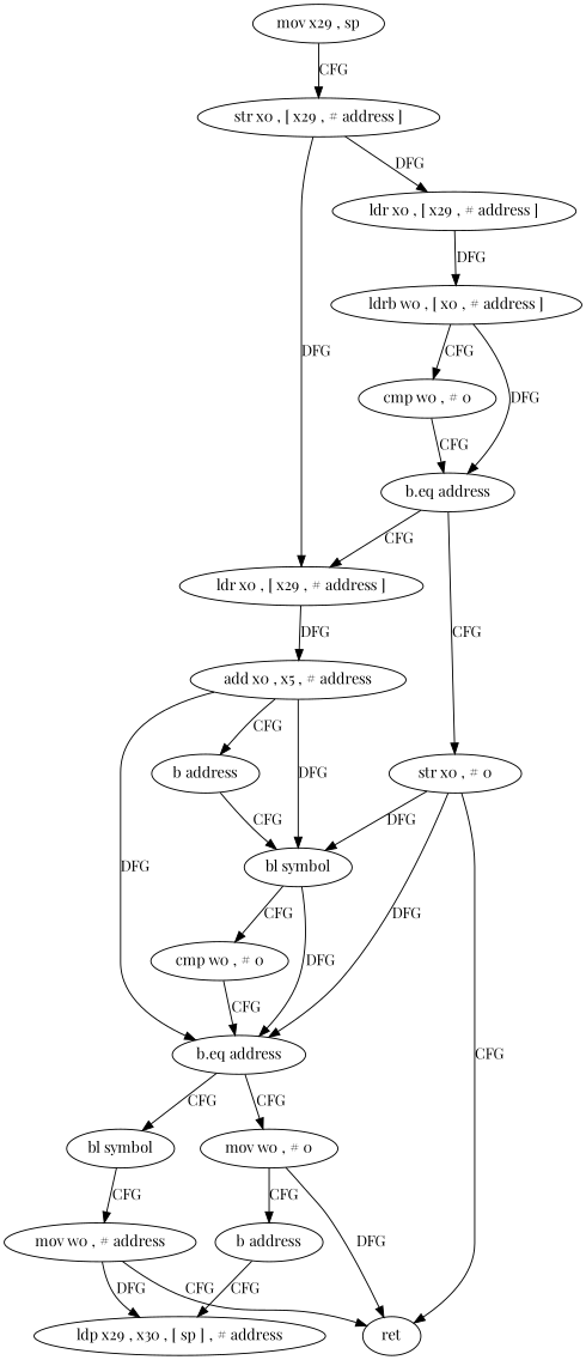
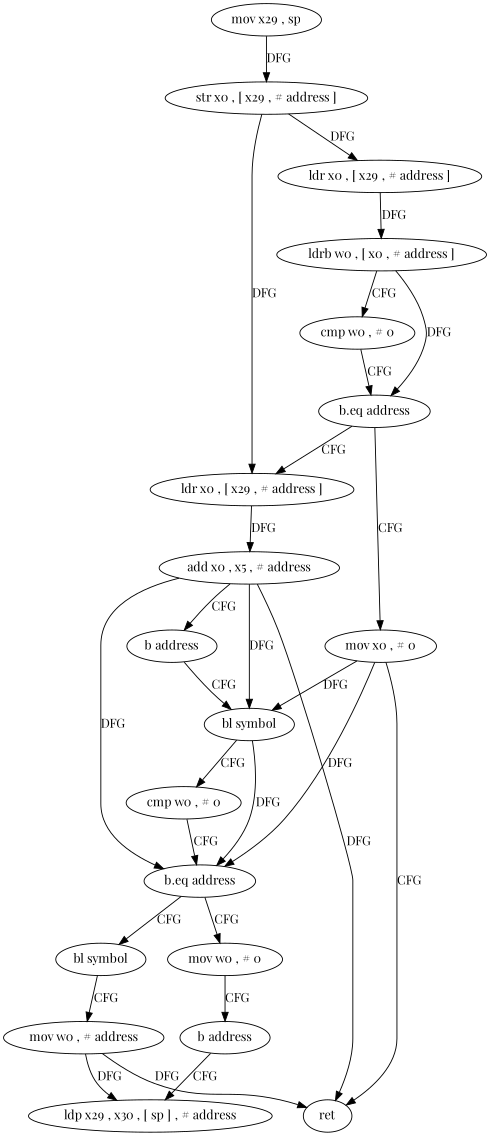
  digraph {
    fontname="Playfair Display"
    node [fontname="Playfair Display"]
    edge [fontname="Playfair Display"]
    n1 [label="mov x29 , sp"]
    n2 [label="str x0 , [ x29 , # address ]"]
    n3 [label="ldr x0 , [ x29 , # address ]"]
    n4 [label="ldr x0 , [ x29 , # address ]"]
    n5 [label="ldrb w0 , [ x0 , # address ]"]
    n6 [label="add x0 , x5 , # address"]
    n7 [label="cmp w0 , # 0"]
    n8 [label="b.eq address"]
-   n9 [label="str x0 , # 0"]
+   n9 [label="mov x0 , # 0"]
    n10 [label="bl symbol"]
    n11 [label="b.eq address"]
    n12 [label=ret]
    n13 [label="cmp w0 , # 0"]
    n14 [label="bl symbol"]
    n15 [label="mov w0 , # 0"]
    n16 [label="b address"]
    n17 [label="mov w0 , # address"]
    n18 [label="ldp x29 , x30 , [ sp ] , # address"]
    n19 [label="b address"]
-   n1 -> n2 [label=CFG]
+   n1 -> n2 [label=DFG]
    n2 -> n3 [label=DFG]
    n2 -> n4 [label=DFG]
    n3 -> n5 [label=DFG]
    n4 -> n6 [label=DFG]
    n5 -> n7 [label=CFG]
    n5 -> n8 [label=DFG]
    n6 -> n10 [label=DFG]
    n6 -> n11 [label=DFG]
    n6 -> n16 [label=CFG]
    n7 -> n8 [label=CFG]
    n8 -> n4 [label=CFG]
    n8 -> n9 [label=CFG]
    n9 -> n10 [label=DFG]
    n9 -> n11 [label=DFG]
    n9 -> n12 [label=CFG]
    n10 -> n11 [label=DFG]
    n10 -> n13 [label=CFG]
    n11 -> n14 [label=CFG]
    n11 -> n15 [label=CFG]
    n13 -> n11 [label=CFG]
    n14 -> n17 [label=CFG]
-   n15 -> n12 [label=DFG]
+   n6 -> n12 [label=DFG]
    n15 -> n19 [label=CFG]
    n16 -> n10 [label=CFG]
-   n17 -> n12 [label=CFG]
+   n17 -> n12 [label=DFG]
    n17 -> n18 [label=DFG]
    n19 -> n18 [label=CFG]
  }
